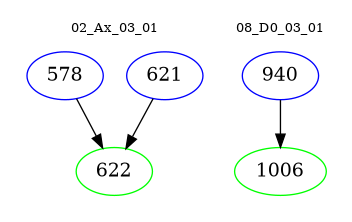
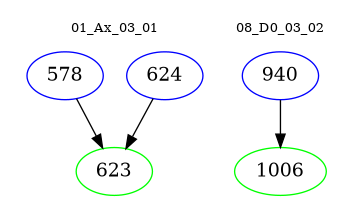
  digraph {
    node [color=blue]
    edge [color=black]
-   n1 [label=621]
+   n1 [label=624]
    n2 [label=578]
-   n3 [color=green label=622]
+   n3 [color=green label=623]
    n4 [label=940]
    n5 [color=green label=1006]
    subgraph cluster_1 {
      color=white
      fontsize=10
-     label="02_Ax_03_01"
+     label="01_Ax_03_01"
      n1
      n2
      n3
    }
    subgraph cluster_2 {
      color=white
      fontsize=10
-     label="08_D0_03_01"
+     label="08_D0_03_02"
      n4
      n5
    }
    n1 -> n3
    n2 -> n3
    n4 -> n5
  }
